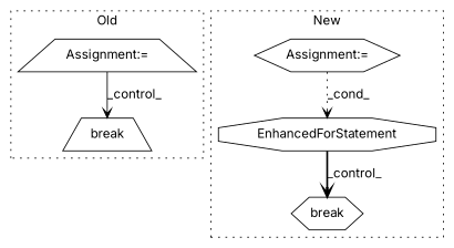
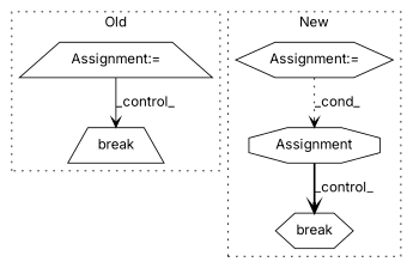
  digraph {
    fontname=Inter
    node [a=10 l=6 s="1832,1919" shape=trapezium fontname=Inter]
    edge [arrowhead=vee fontname=Inter]
    n1 [label=break s=2371]
    n2 [a=7 l=1 label="Assignment:=" s=1875]
    n3 [label=break s=2335 shape=hexagon]
    n4 [a=7 l="53,2" label="Assignment:=" shape=hexagon]
-   n5 [a=70 l="53,2" label=EnhancedForStatement shape=octagon]
+   n5 [a=70 l="53,2" label=Assignment shape=octagon]
    subgraph cluster_1 {
      label=Old
      style=dotted
      n1
      n2
    }
    subgraph cluster_2 {
      label=New
      style=dotted
      n3
      n4
      n5
    }
    n2 -> n1 [label=_control_ style=solid]
    n4 -> n5 [label=_cond_ style=dotted]
    n5 -> n3 [label=_control_ style=bold]
  }
